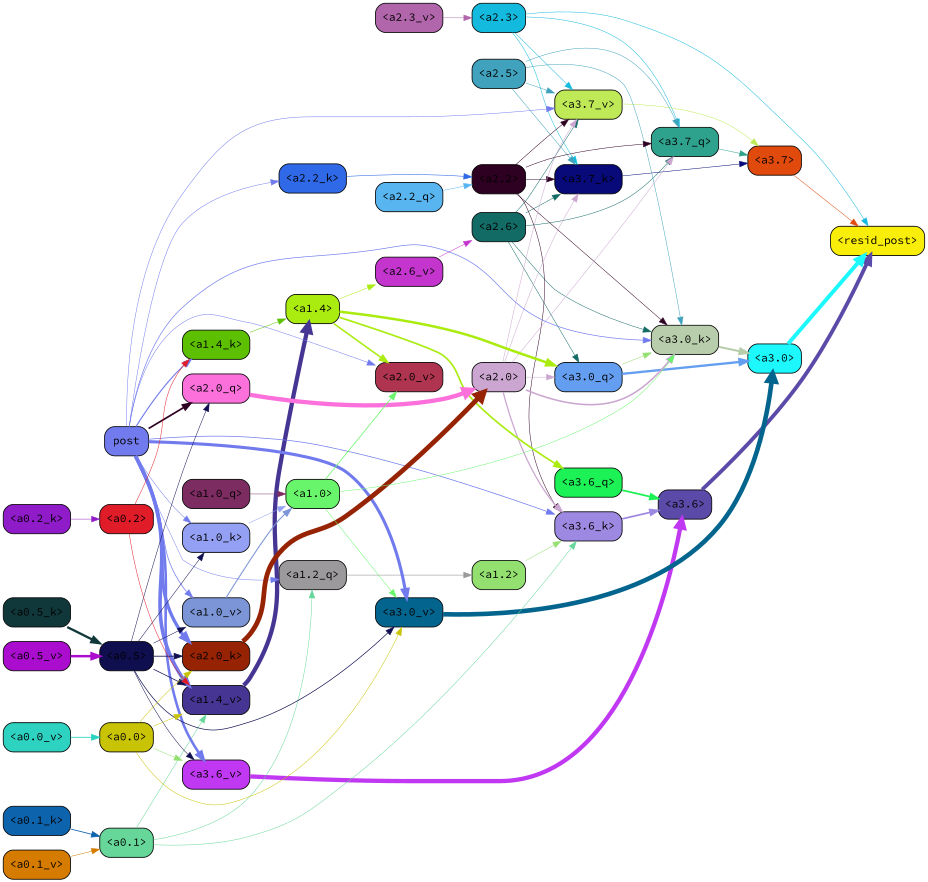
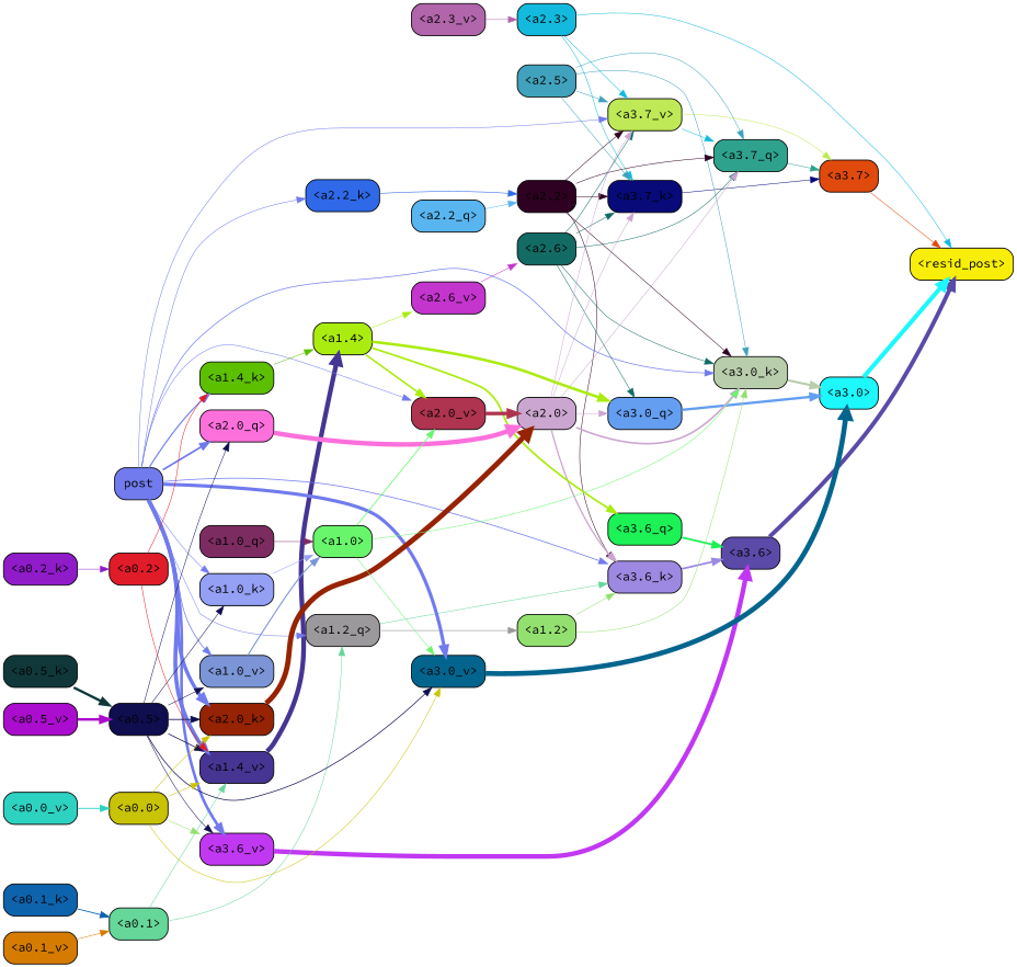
  strict digraph {
    fontname="Source Code Pro"
    rankdir=LR
    splines=true
    node [color=black fontname="Source Code Pro" shape=box style="filled, rounded"]
    edge [color="#717bed" fontname="Source Code Pro" penwidth=0.6]
    "<a3.7>" [fillcolor="#e04a0d"]
    "<resid_post>" [fillcolor="#f9ee09"]
    "<a3.6>" [fillcolor="#5c4aa8"]
    "<a3.0>" [fillcolor="#1df8fd"]
    "<a2.3>" [fillcolor="#13badd"]
    "<a3.7_q>" [fillcolor="#2ea28d"]
    "<a3.7_k>" [fillcolor="#070a78"]
    "<a3.7_v>" [fillcolor="#bfe956"]
    "<a3.6_q>" [fillcolor="#1cf156"]
    "<a3.0_q>" [fillcolor="#649ef1"]
    "<a3.6_k>" [fillcolor="#9d89e1"]
    "<a3.0_k>" [fillcolor="#b8cdab"]
    "<a3.6_v>" [fillcolor="#c138f2"]
    "<a3.0_v>" [fillcolor="#03658e"]
    "<a2.6>" [fillcolor="#136b65"]
    "<a2.5>" [fillcolor="#40a2bc"]
    "<a2.2>" [fillcolor="#2e0021"]
    "<a2.0>" [fillcolor="#cba6d0"]
    "<a1.4>" [fillcolor="#aaec10"]
    "<a2.6_v>" [fillcolor="#c435cd"]
    "<a2.0_v>" [fillcolor="#af344f"]
    "<a1.2>" [fillcolor="#93e070"]
    "<a0.1>" [fillcolor="#66d699"]
    "<a1.2_q>" [fillcolor="#9c999d"]
    "<a1.4_v>" [fillcolor="#473593"]
    n26 [fillcolor="#717bed" label=post]
    "<a2.0_q>" [fillcolor="#fc70dc"]
    "<a2.2_k>" [fillcolor="#2f69e8"]
    "<a2.0_k>" [fillcolor="#962303"]
    "<a1.4_k>" [fillcolor="#5cc001"]
    "<a1.0_k>" [fillcolor="#94a0f4"]
    "<a1.0_v>" [fillcolor="#7b95d7"]
    "<a1.0>" [fillcolor="#69f56b"]
    "<a0.5>" [fillcolor="#0f0e4f"]
    "<a0.0>" [fillcolor="#c9c305"]
    "<a2.2_q>" [fillcolor="#58b5f0"]
    "<a2.3_v>" [fillcolor="#b165aa"]
    "<a1.0_q>" [fillcolor="#7d2c62"]
    "<a0.2>" [fillcolor="#e11c29"]
    "<a0.5_k>" [fillcolor="#10383a"]
    "<a0.2_k>" [fillcolor="#901bc9"]
    "<a0.1_k>" [fillcolor="#0e63ad"]
    "<a0.5_v>" [fillcolor="#aa0dcd"]
    "<a0.1_v>" [fillcolor="#d57b00"]
    "<a0.0_v>" [fillcolor="#2ed2c1"]
    "<a3.7>" -> "<resid_post>" [color="#e04a0d"]
    "<a3.6>" -> "<resid_post>" [color="#5c4aa8" penwidth=4.751592040061951]
    "<a3.0>" -> "<resid_post>" [color="#1df8fd" penwidth=4.904066681861877]
    "<a2.3>" -> "<resid_post>" [color="#13badd"]
-   "<a2.3>" -> "<a3.7_q>" [color="#13badd"]
+   "<a3.7_v>" -> "<a3.7_q>" [color="#13badd"]
    "<a2.3>" -> "<a3.7_k>" [color="#13badd" penwidth=0.6069068089127541]
    "<a2.3>" -> "<a3.7_v>" [color="#13badd"]
    "<a3.7_q>" -> "<a3.7>" [color="#2ea28d"]
    "<a3.7_k>" -> "<a3.7>" [color="#070a78"]
    "<a3.7_v>" -> "<a3.7>" [color="#bfe956"]
    "<a3.6_q>" -> "<a3.6>" [color="#1cf156" penwidth=2.160832464694977]
    "<a3.0_q>" -> "<a3.0>" [color="#649ef1" penwidth=2.870753765106201]
    "<a3.6_k>" -> "<a3.6>" [color="#9d89e1" penwidth=2.13908451795578]
    "<a3.0_k>" -> "<a3.0>" [color="#b8cdab" penwidth=2.520303964614868]
    "<a3.6_v>" -> "<a3.6>" [color="#c138f2" penwidth=5.297133803367615]
    "<a3.0_v>" -> "<a3.0>" [color="#03658e" penwidth=5.680712580680847]
    "<a2.6>" -> "<a3.7_q>" [color="#136b65"]
    "<a2.6>" -> "<a3.7_k>" [color="#136b65"]
    "<a2.6>" -> "<a3.7_v>" [color="#136b65"]
    "<a2.6>" -> "<a3.0_q>" [color="#136b65"]
    "<a2.6>" -> "<a3.0_k>" [color="#136b65"]
    "<a2.5>" -> "<a3.7_q>" [color="#40a2bc"]
    "<a2.5>" -> "<a3.7_k>" [color="#40a2bc"]
    "<a2.5>" -> "<a3.7_v>" [color="#40a2bc"]
    "<a2.5>" -> "<a3.0_k>" [color="#40a2bc"]
    "<a2.2>" -> "<a3.7_q>" [color="#2e0021"]
    "<a2.2>" -> "<a3.7_k>" [color="#2e0021"]
    "<a2.2>" -> "<a3.7_v>" [color="#2e0021"]
    "<a2.2>" -> "<a3.6_k>" [color="#2e0021"]
    "<a2.2>" -> "<a3.0_k>" [color="#2e0021"]
    "<a2.0>" -> "<a3.7_q>" [color="#cba6d0"]
    "<a2.0>" -> "<a3.7_k>" [color="#cba6d0"]
    "<a2.0>" -> "<a3.7_v>" [color="#cba6d0"]
    "<a2.0>" -> "<a3.0_q>" [color="#cba6d0"]
    "<a2.0>" -> "<a3.6_k>" [color="#cba6d0" penwidth=1.564806342124939]
    "<a2.0>" -> "<a3.0_k>" [color="#cba6d0" penwidth=1.9353990852832794]
    "<a1.4>" -> "<a3.6_q>" [color="#aaec10" penwidth=2.0727532356977463]
    "<a1.4>" -> "<a3.0_q>" [color="#aaec10" penwidth=3.1279823780059814]
    "<a1.4>" -> "<a2.6_v>" [color="#aaec10"]
    "<a1.4>" -> "<a2.0_v>" [color="#aaec10" penwidth=1.9170897603034973]
    "<a2.6_v>" -> "<a2.6>" [color="#c435cd"]
+   "<a2.0_v>" -> "<a2.0>" [color="#af344f" penwidth=3.9621697664260864]
    "<a1.2>" -> "<a3.6_k>" [color="#93e070"]
-   "<a3.0_q>" -> "<a3.0_k>" [color="#93e070"]
-   "<a0.1>" -> "<a3.6_k>" [color="#66d699"]
+   "<a1.2>" -> "<a3.0_k>" [color="#93e070"]
+   "<a1.2_q>" -> "<a3.6_k>" [color="#66d699"]
    "<a0.1>" -> "<a1.2_q>" [color="#66d699"]
    "<a0.1>" -> "<a1.4_v>" [color="#66d699" penwidth=0.6202214732766151]
    "<a1.2_q>" -> "<a1.2>" [color="#9c999d" penwidth=0.7185482024215162]
    "<a1.4_v>" -> "<a1.4>" [color="#473593" penwidth=5.280138969421387]
    n26 -> "<a3.7_v>"
    n26 -> "<a3.6_k>" [penwidth=0.8915999233722687]
    n26 -> "<a3.0_k>" [penwidth=0.832088902592659]
    n26 -> "<a3.6_v>" [penwidth=3.1840110421180725]
    n26 -> "<a3.0_v>" [penwidth=3.8132747188210487]
    n26 -> "<a2.0_v>"
    n26 -> "<a1.2_q>"
    n26 -> "<a1.4_v>" [penwidth=4.4888065457344055]
-   n26 -> "<a2.0_q>" [color="#2e0021" penwidth=2.084651827812195]
+   n26 -> "<a2.0_q>" [penwidth=2.084651827812195]
    n26 -> "<a2.2_k>"
    n26 -> "<a2.0_k>" [penwidth=4.084526404738426]
    n26 -> "<a1.4_k>" [penwidth=1.3912410736083984]
    n26 -> "<a1.0_k>"
    n26 -> "<a1.0_v>" [penwidth=0.8796700537204742]
    "<a2.0_q>" -> "<a2.0>" [color="#fc70dc" penwidth=5.29856276512146]
    "<a2.2_k>" -> "<a2.2>" [color="#2f69e8" penwidth=0.6722683310508728]
    "<a2.0_k>" -> "<a2.0>" [color="#962303" penwidth=5.859246134757996]
    "<a1.4_k>" -> "<a1.4>" [color="#5cc001"]
    "<a1.0_k>" -> "<a1.0>" [color="#94a0f4"]
    "<a1.0_v>" -> "<a1.0>" [color="#7b95d7" penwidth=1.318962275981903]
    "<a1.0>" -> "<a3.0_k>" [color="#69f56b"]
    "<a1.0>" -> "<a3.0_v>" [color="#69f56b"]
    "<a1.0>" -> "<a2.0_v>" [color="#69f56b" penwidth=0.9450988052412868]
    "<a0.5>" -> "<a3.6_v>" [color="#0f0e4f"]
    "<a0.5>" -> "<a3.0_v>" [color="#0f0e4f" penwidth=0.8331108838319778]
    "<a0.5>" -> "<a1.4_v>" [color="#0f0e4f" penwidth=0.8757842034101486]
    "<a0.5>" -> "<a2.0_q>" [color="#0f0e4f"]
    "<a0.5>" -> "<a2.0_k>" [color="#0f0e4f" penwidth=0.9412797391414642]
    "<a0.5>" -> "<a1.0_k>" [color="#0f0e4f"]
    "<a0.5>" -> "<a1.0_v>" [color="#0f0e4f"]
    "<a0.0>" -> "<a3.6_v>" [color="#93e070"]
    "<a0.0>" -> "<a3.0_v>" [color="#c9c305"]
    "<a0.0>" -> "<a1.4_v>" [color="#c9c305"]
    "<a0.0>" -> "<a2.0_k>" [color="#c9c305"]
    "<a2.2_q>" -> "<a2.2>" [color="#58b5f0"]
    "<a2.3_v>" -> "<a2.3>" [color="#b165aa"]
    "<a1.0_q>" -> "<a1.0>" [color="#7d2c62"]
    "<a0.2>" -> "<a1.4_v>" [color="#e11c29"]
    "<a0.2>" -> "<a1.4_k>" [color="#e11c29"]
    "<a0.5_k>" -> "<a0.5>" [color="#10383a" penwidth=2.833264708518982]
    "<a0.2_k>" -> "<a0.2>" [color="#901bc9"]
    "<a0.1_k>" -> "<a0.1>" [color="#0e63ad" penwidth=1.0085628032684326]
    "<a0.5_v>" -> "<a0.5>" [color="#aa0dcd" penwidth=3.0403636693954468]
    "<a0.1_v>" -> "<a0.1>" [color="#d57b00"]
    "<a0.0_v>" -> "<a0.0>" [color="#2ed2c1" penwidth=1.1078208088874817]
  }
